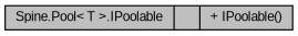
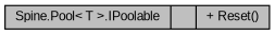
  digraph {
    rankdir=LR
    fontname="Liberation Sans"
-   n1 [color=black fillcolor=grey75 fontcolor=black fontname="Liberation Sans" fontsize=10 height=0.2 label="{Spine.Pool\< T \>.IPoolable\n||+ IPoolable()\l}" shape=record style=filled width=0.4]
+   n1 [color=black fillcolor=grey75 fontcolor=black fontname="Liberation Sans" fontsize=10 height=0.2 label="{Spine.Pool\< T \>.IPoolable\n||+ Reset()\l}" shape=record style=filled width=0.4]
  }
